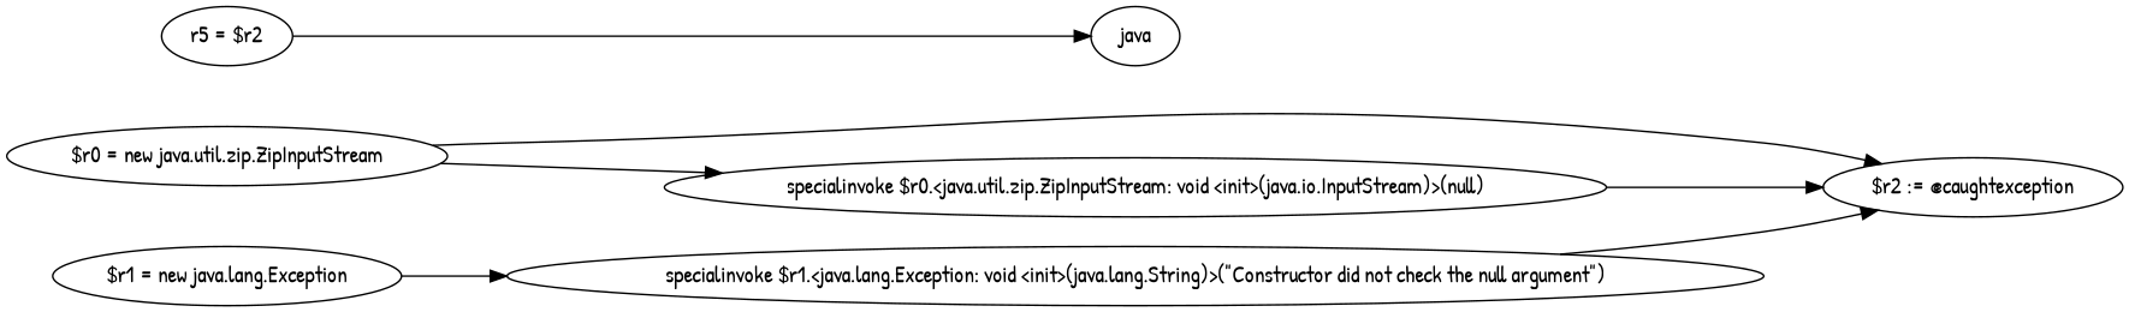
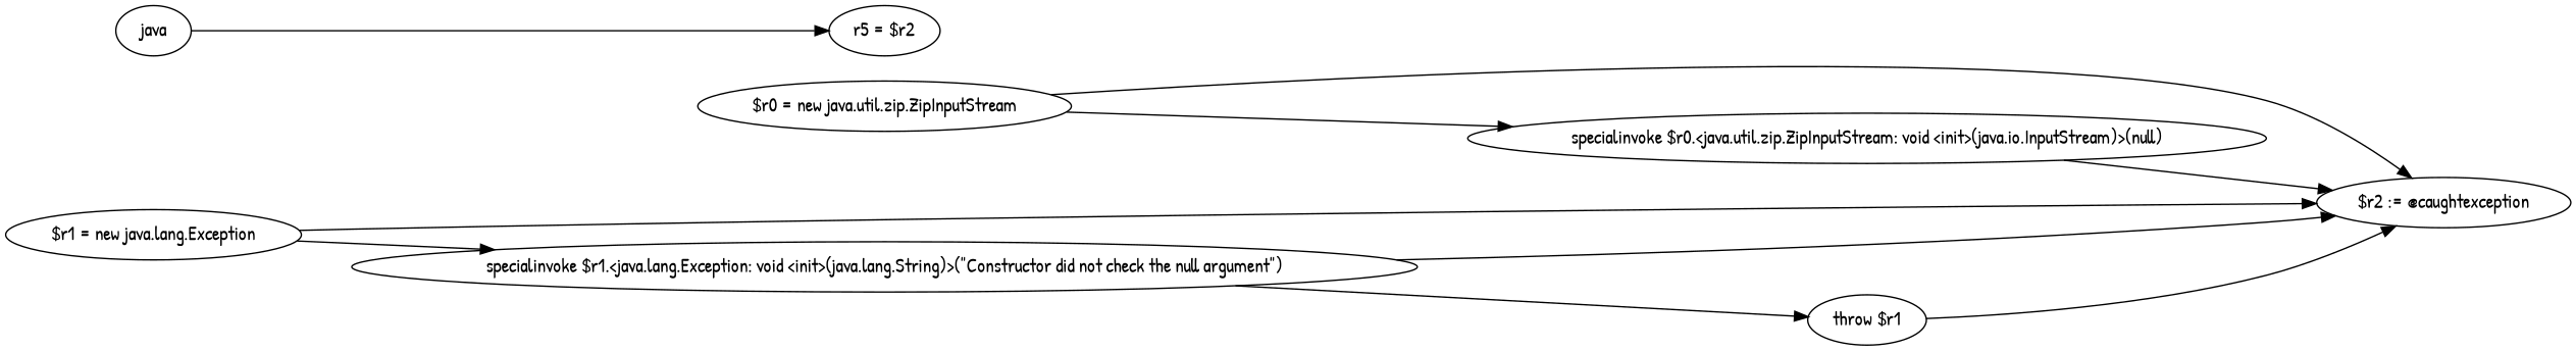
  digraph {
    fontname="Patrick Hand"
    rankdir=LR
    node [fontname="Patrick Hand"]
    edge [fontname="Patrick Hand"]
    "$r0 = new java.util.zip.ZipInputStream"
    "$r2 := @caughtexception"
    "specialinvoke $r0.<java.util.zip.ZipInputStream: void <init>(java.io.InputStream)>(null)"
    "$r1 = new java.lang.Exception"
    "specialinvoke $r1.<java.lang.Exception: void <init>(java.lang.String)>(\"Constructor did not check the null argument\")"
+   "throw $r1"
    n7 [label=java]
    "r5 = $r2"
    "$r0 = new java.util.zip.ZipInputStream" -> "$r2 := @caughtexception"
    "$r0 = new java.util.zip.ZipInputStream" -> "specialinvoke $r0.<java.util.zip.ZipInputStream: void <init>(java.io.InputStream)>(null)"
    "specialinvoke $r0.<java.util.zip.ZipInputStream: void <init>(java.io.InputStream)>(null)" -> "$r2 := @caughtexception"
+   "$r1 = new java.lang.Exception" -> "$r2 := @caughtexception"
    "$r1 = new java.lang.Exception" -> "specialinvoke $r1.<java.lang.Exception: void <init>(java.lang.String)>(\"Constructor did not check the null argument\")"
    "specialinvoke $r1.<java.lang.Exception: void <init>(java.lang.String)>(\"Constructor did not check the null argument\")" -> "$r2 := @caughtexception"
-   "r5 = $r2" -> n7
+   "specialinvoke $r1.<java.lang.Exception: void <init>(java.lang.String)>(\"Constructor did not check the null argument\")" -> "throw $r1"
+   "throw $r1" -> "$r2 := @caughtexception"
+   n7 -> "r5 = $r2"
  }
